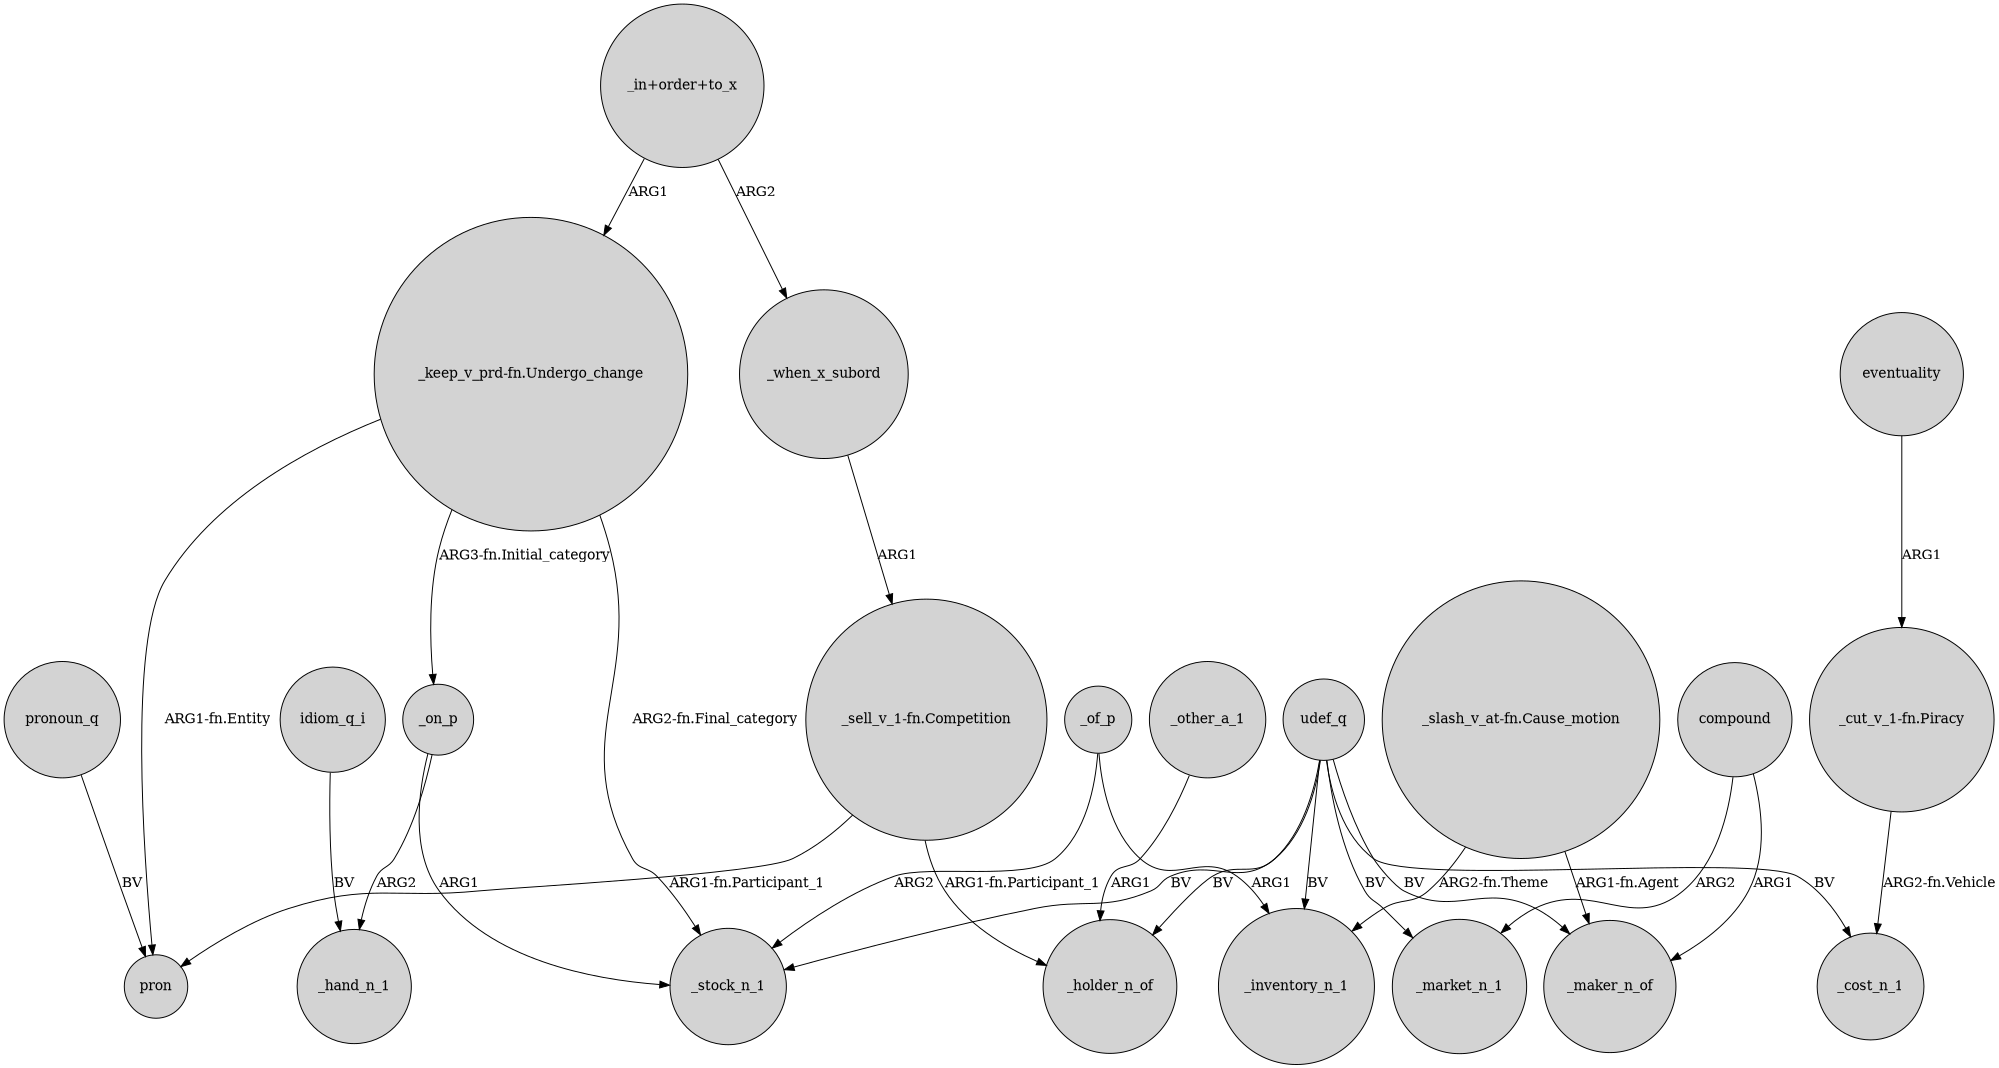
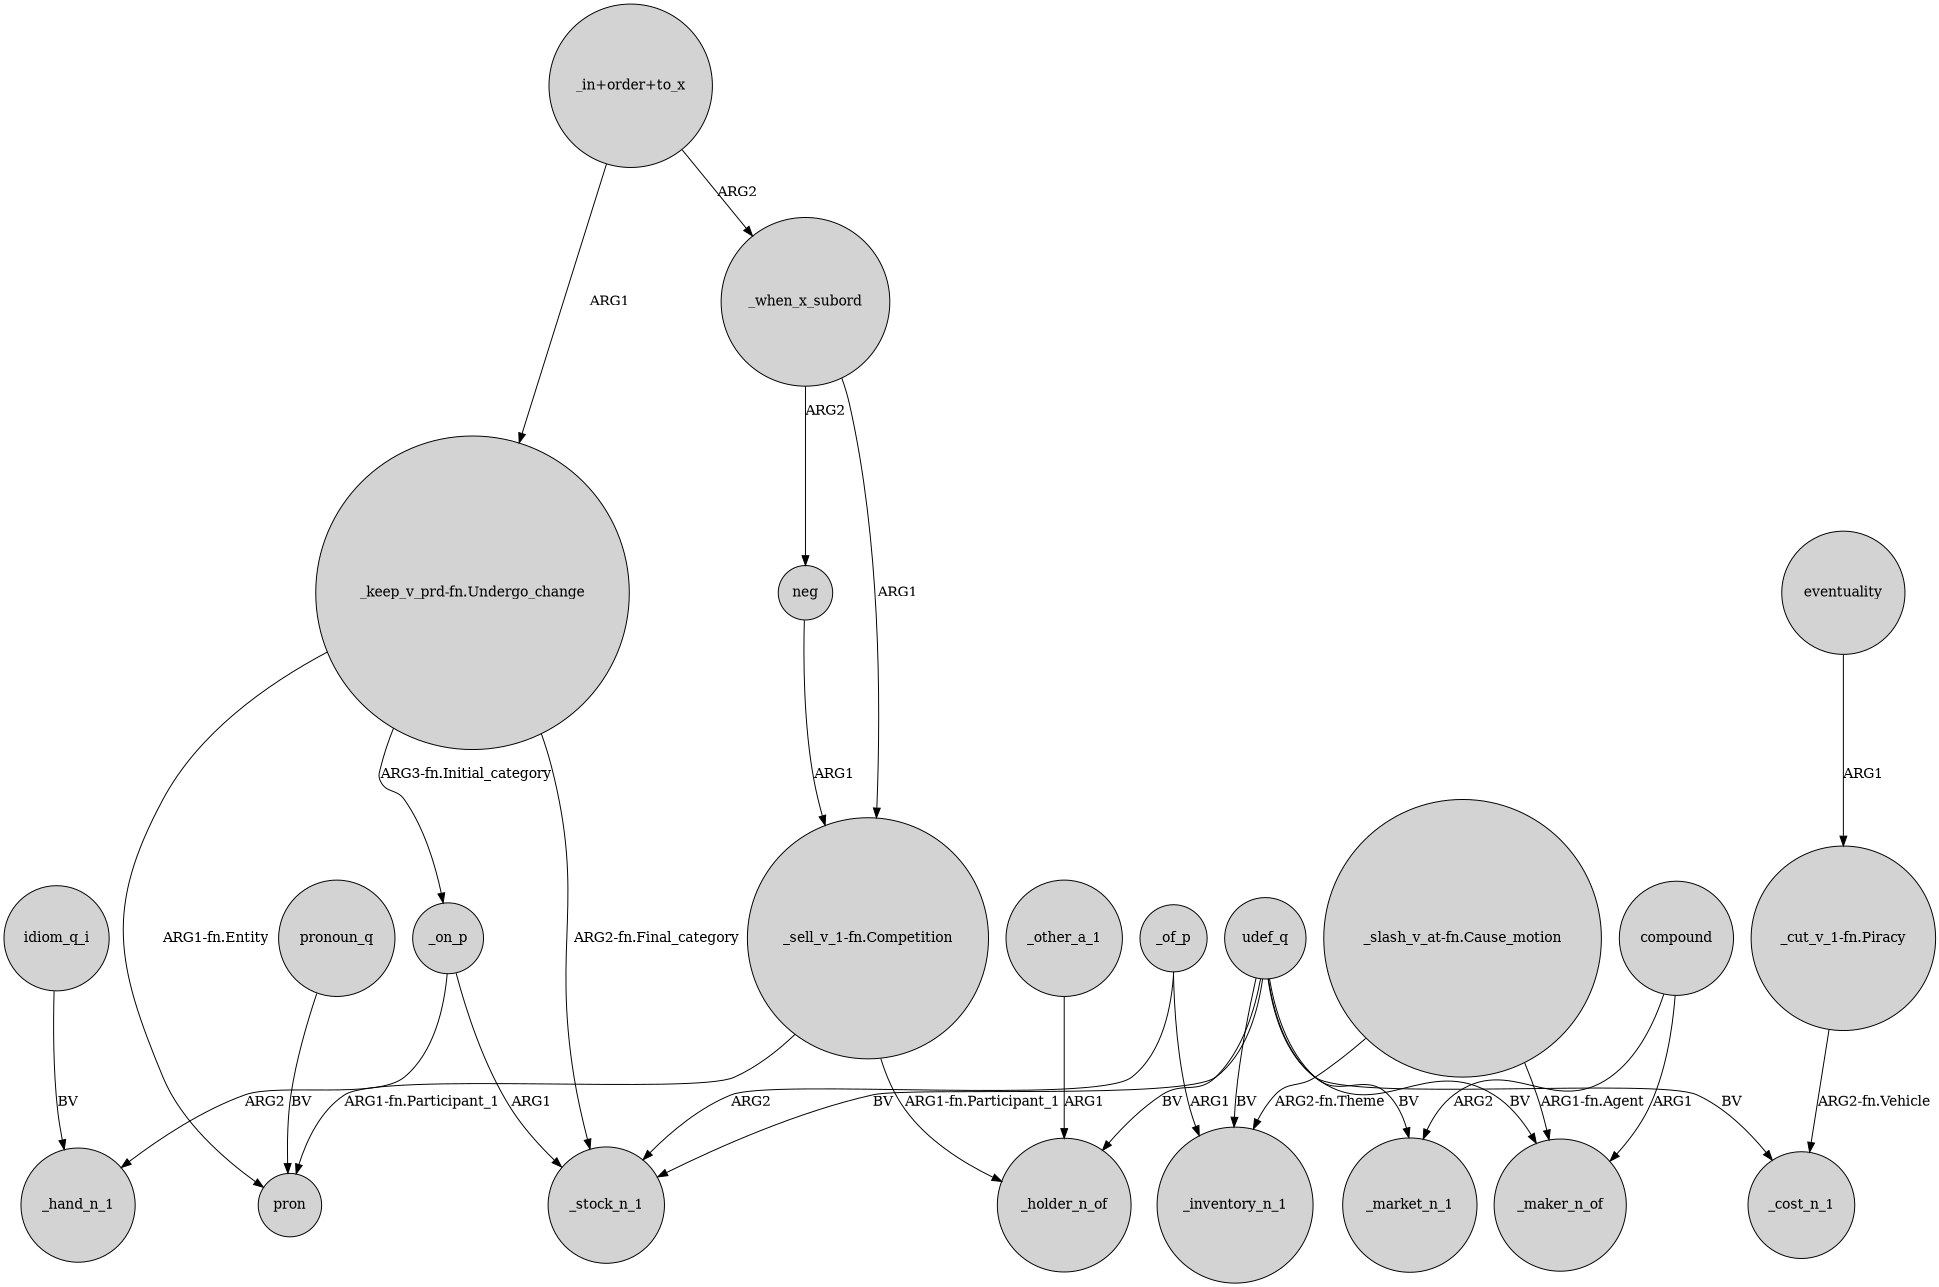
  digraph {
    node [shape=circle style=filled]
    "_keep_v_prd-fn.Undergo_change"
    pron
    _on_p
    _stock_n_1
    _hand_n_1
    eventuality
    "_cut_v_1-fn.Piracy"
    _cost_n_1
    udef_q
    _maker_n_of
    _market_n_1
    _holder_n_of
    _inventory_n_1
    _other_a_1
    _of_p
    compound
    "_in+order+to_x"
    _when_x_subord
    "_sell_v_1-fn.Competition"
+   neg
    "_slash_v_at-fn.Cause_motion"
    idiom_q_i
    pronoun_q
    "_keep_v_prd-fn.Undergo_change" -> pron [label="ARG1-fn.Entity"]
    "_keep_v_prd-fn.Undergo_change" -> _on_p [label="ARG3-fn.Initial_category"]
    "_keep_v_prd-fn.Undergo_change" -> _stock_n_1 [label="ARG2-fn.Final_category"]
    _on_p -> _stock_n_1 [label=ARG1]
    _on_p -> _hand_n_1 [label=ARG2]
    eventuality -> "_cut_v_1-fn.Piracy" [label=ARG1]
    "_cut_v_1-fn.Piracy" -> _cost_n_1 [label="ARG2-fn.Vehicle"]
    udef_q -> _stock_n_1 [label=BV]
    udef_q -> _cost_n_1 [label=BV]
    udef_q -> _maker_n_of [label=BV]
    udef_q -> _market_n_1 [label=BV]
    udef_q -> _holder_n_of [label=BV]
    udef_q -> _inventory_n_1 [label=BV]
    _other_a_1 -> _holder_n_of [label=ARG1]
    _of_p -> _stock_n_1 [label=ARG2]
    _of_p -> _inventory_n_1 [label=ARG1]
    compound -> _maker_n_of [label=ARG1]
    compound -> _market_n_1 [label=ARG2]
    "_in+order+to_x" -> "_keep_v_prd-fn.Undergo_change" [label=ARG1]
    "_in+order+to_x" -> _when_x_subord [label=ARG2]
    _when_x_subord -> "_sell_v_1-fn.Competition" [label=ARG1]
+   _when_x_subord -> neg [label=ARG2]
    "_sell_v_1-fn.Competition" -> pron [label="ARG1-fn.Participant_1"]
    "_sell_v_1-fn.Competition" -> _holder_n_of [label="ARG1-fn.Participant_1"]
+   neg -> "_sell_v_1-fn.Competition" [label=ARG1]
    "_slash_v_at-fn.Cause_motion" -> _maker_n_of [label="ARG1-fn.Agent"]
    "_slash_v_at-fn.Cause_motion" -> _inventory_n_1 [label="ARG2-fn.Theme"]
    idiom_q_i -> _hand_n_1 [label=BV]
    pronoun_q -> pron [label=BV]
  }
